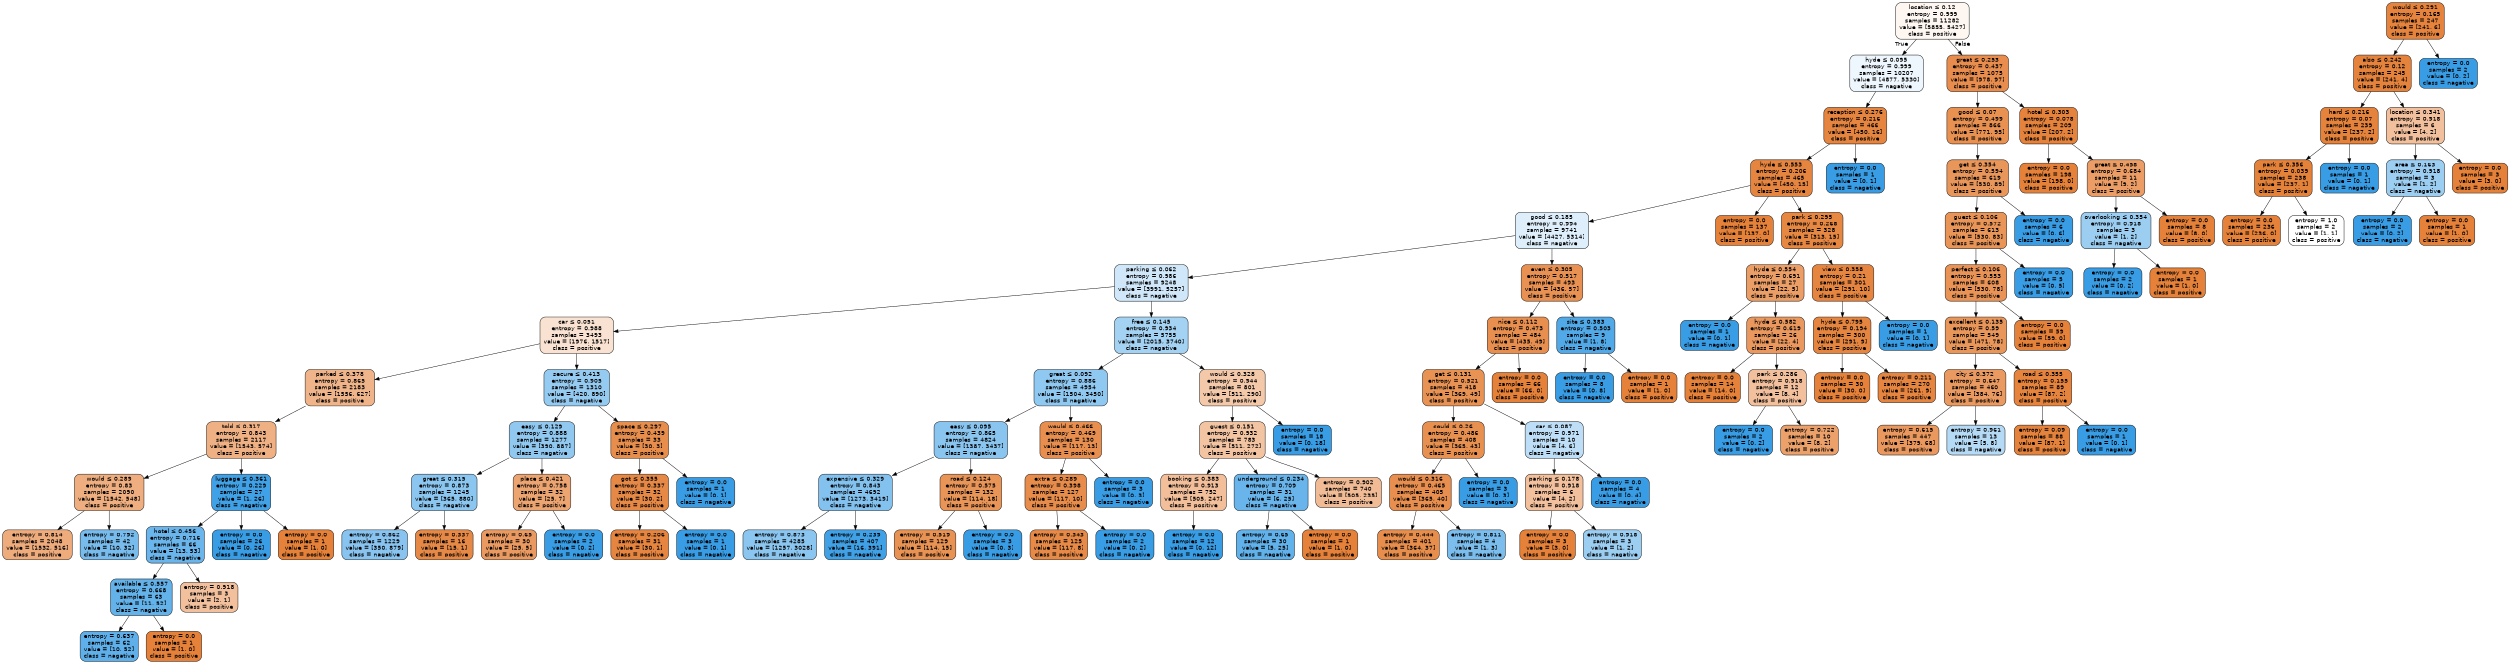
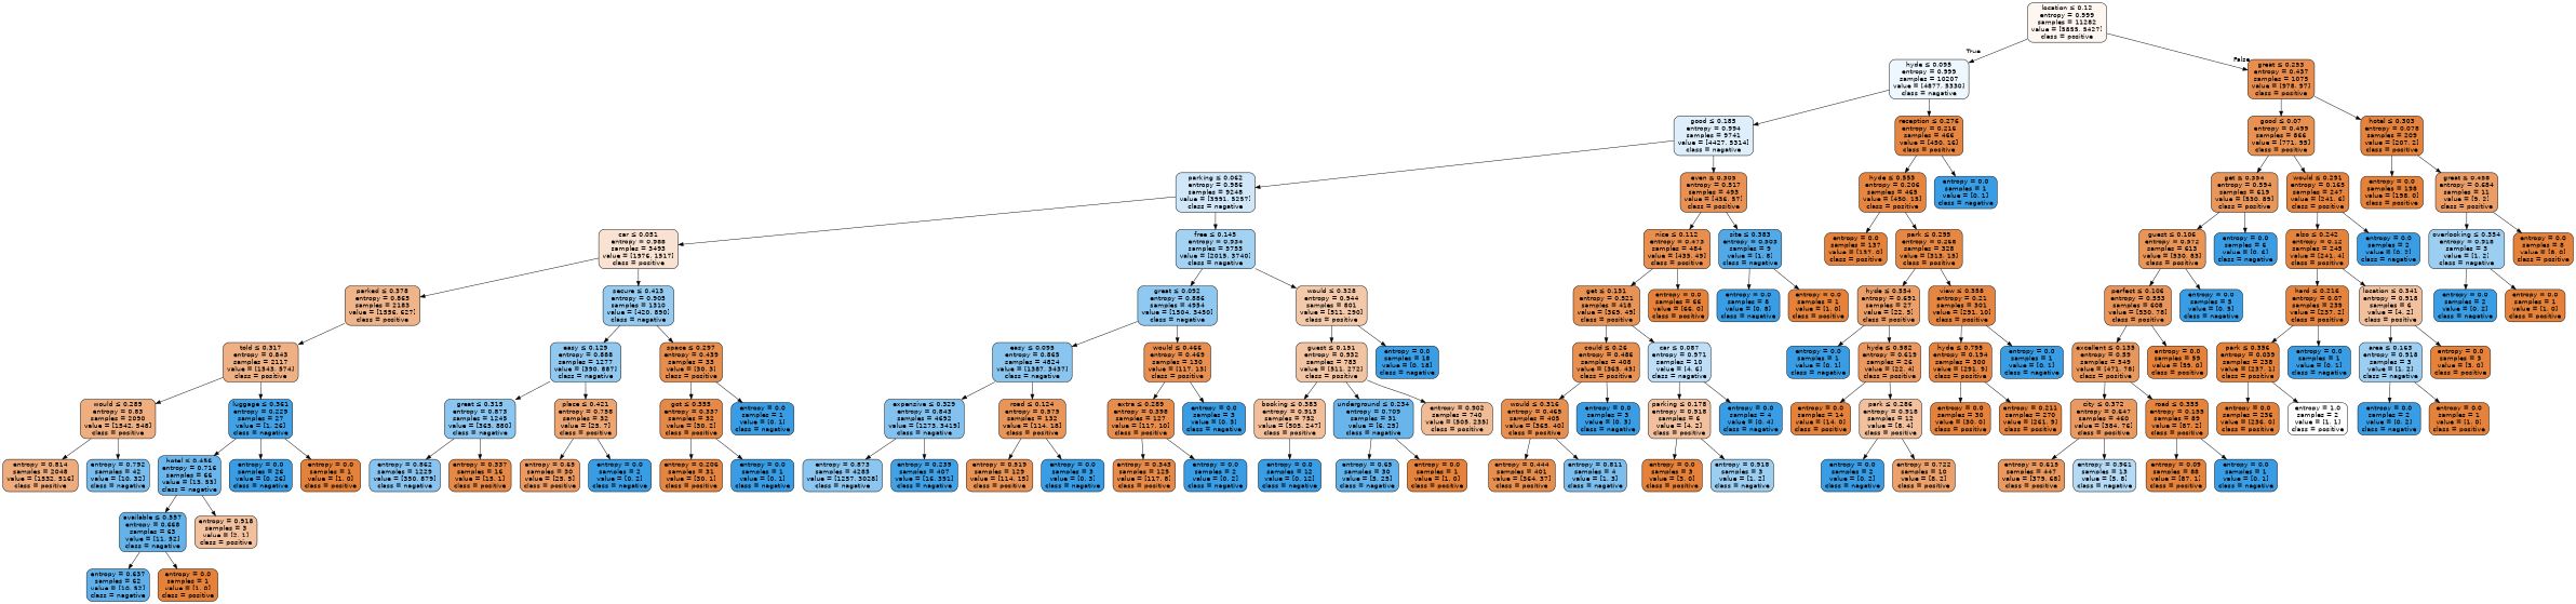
  digraph {
    node [color=black fillcolor="#399de5" fontname=helvetica shape=box style="filled, rounded"]
    edge [fontname=helvetica]
    n1 [fillcolor="#fdf6f1" label=<location &le; 0.12<br/>entropy = 0.999<br/>samples = 11282<br/>value = [5855, 5427]<br/>class = positive>]
    n2 [fillcolor="#eef7fd" label=<hyde &le; 0.095<br/>entropy = 0.999<br/>samples = 10207<br/>value = [4877, 5330]<br/>class = nagative>]
    n3 [fillcolor="#e88d4d" label=<great &le; 0.253<br/>entropy = 0.437<br/>samples = 1075<br/>value = [978, 97]<br/>class = positive>]
    n4 [fillcolor="#deeffb" label=<good &le; 0.185<br/>entropy = 0.994<br/>samples = 9741<br/>value = [4427, 5314]<br/>class = nagative>]
    n5 [fillcolor="#e68540" label=<reception &le; 0.276<br/>entropy = 0.216<br/>samples = 466<br/>value = [450, 16]<br/>class = positive>]
    n6 [fillcolor="#e89151" label=<good &le; 0.07<br/>entropy = 0.499<br/>samples = 866<br/>value = [771, 95]<br/>class = positive>]
    n7 [fillcolor="#e5823b" label=<hotel &le; 0.303<br/>entropy = 0.078<br/>samples = 209<br/>value = [207, 2]<br/>class = positive>]
    n8 [fillcolor="#cfe7f9" label=<parking &le; 0.062<br/>entropy = 0.986<br/>samples = 9248<br/>value = [3991, 5257]<br/>class = nagative>]
    n9 [fillcolor="#e89153" label=<even &le; 0.305<br/>entropy = 0.517<br/>samples = 493<br/>value = [436, 57]<br/>class = positive>]
    n10 [fillcolor="#e68540" label=<hyde &le; 0.553<br/>entropy = 0.206<br/>samples = 465<br/>value = [450, 15]<br/>class = positive>]
    n11 [label=<entropy = 0.0<br/>samples = 1<br/>value = [0, 1]<br/>class = nagative>]
    n12 [fillcolor="#f9e2d1" label=<car &le; 0.051<br/>entropy = 0.988<br/>samples = 3493<br/>value = [1976, 1517]<br/>class = positive>]
    n13 [fillcolor="#a4d2f3" label=<free &le; 0.145<br/>entropy = 0.934<br/>samples = 5755<br/>value = [2015, 3740]<br/>class = nagative>]
    n14 [fillcolor="#e88f4f" label=<nice &le; 0.112<br/>entropy = 0.473<br/>samples = 484<br/>value = [435, 49]<br/>class = positive>]
    n15 [fillcolor="#52a9e8" label=<site &le; 0.383<br/>entropy = 0.503<br/>samples = 9<br/>value = [1, 8]<br/>class = nagative>]
    n16 [fillcolor="#efb489" label=<parked &le; 0.378<br/>entropy = 0.865<br/>samples = 2183<br/>value = [1556, 627]<br/>class = positive>]
    n17 [fillcolor="#96cbf1" label=<secure &le; 0.413<br/>entropy = 0.905<br/>samples = 1310<br/>value = [420, 890]<br/>class = nagative>]
    n18 [fillcolor="#8fc8f0" label=<great &le; 0.092<br/>entropy = 0.886<br/>samples = 4954<br/>value = [1504, 3450]<br/>class = nagative>]
    n19 [fillcolor="#f4c9a9" label=<would &le; 0.328<br/>entropy = 0.944<br/>samples = 801<br/>value = [511, 290]<br/>class = positive>]
    n20 [fillcolor="#efb083" label=<told &le; 0.317<br/>entropy = 0.843<br/>samples = 2117<br/>value = [1543, 574]<br/>class = positive>]
    n21 [fillcolor="#90c8f0" label=<easy &le; 0.129<br/>entropy = 0.888<br/>samples = 1277<br/>value = [390, 887]<br/>class = nagative>]
    n22 [fillcolor="#e88e4d" label=<space &le; 0.297<br/>entropy = 0.439<br/>samples = 33<br/>value = [30, 3]<br/>class = positive>]
    n23 [fillcolor="#eeae7f" label=<would &le; 0.289<br/>entropy = 0.83<br/>samples = 2090<br/>value = [1542, 548]<br/>class = positive>]
    n24 [fillcolor="#41a1e6" label=<luggage &le; 0.361<br/>entropy = 0.229<br/>samples = 27<br/>value = [1, 26]<br/>class = nagative>]
    n25 [fillcolor="#6ab5eb" label=<hotel &le; 0.456<br/>entropy = 0.716<br/>samples = 66<br/>value = [13, 53]<br/>class = nagative>]
    n26 [fillcolor="#63b2ea" label=<available &le; 0.557<br/>entropy = 0.668<br/>samples = 63<br/>value = [11, 52]<br/>class = nagative>]
    n27 [fillcolor="#f2c09c" label=<entropy = 0.918<br/>samples = 3<br/>value = [2, 1]<br/>class = positive>]
    n28 [fillcolor="#eeab7c" label=<entropy = 0.814<br/>samples = 2048<br/>value = [1532, 516]<br/>class = positive>]
    n29 [fillcolor="#77bced" label=<entropy = 0.792<br/>samples = 42<br/>value = [10, 32]<br/>class = nagative>]
    n30 [label=<entropy = 0.0<br/>samples = 26<br/>value = [0, 26]<br/>class = nagative>]
    n31 [fillcolor="#e58139" label=<entropy = 0.0<br/>samples = 1<br/>value = [1, 0]<br/>class = positive>]
    n32 [fillcolor="#5fb0ea" label=<entropy = 0.637<br/>samples = 62<br/>value = [10, 52]<br/>class = nagative>]
    n33 [fillcolor="#e58139" label=<entropy = 0.0<br/>samples = 1<br/>value = [1, 0]<br/>class = positive>]
    n34 [fillcolor="#8bc6f0" label=<great &le; 0.315<br/>entropy = 0.873<br/>samples = 1245<br/>value = [365, 880]<br/>class = nagative>]
    n35 [fillcolor="#eca470" label=<place &le; 0.421<br/>entropy = 0.758<br/>samples = 32<br/>value = [25, 7]<br/>class = positive>]
    n36 [fillcolor="#e78946" label=<got &le; 0.355<br/>entropy = 0.337<br/>samples = 32<br/>value = [30, 2]<br/>class = positive>]
    n37 [label=<entropy = 0.0<br/>samples = 1<br/>value = [0, 1]<br/>class = nagative>]
    n38 [fillcolor="#88c4ef" label=<entropy = 0.862<br/>samples = 1229<br/>value = [350, 879]<br/>class = nagative>]
    n39 [fillcolor="#e78946" label=<entropy = 0.337<br/>samples = 16<br/>value = [15, 1]<br/>class = positive>]
    n40 [fillcolor="#ea9a61" label=<entropy = 0.65<br/>samples = 30<br/>value = [25, 5]<br/>class = positive>]
    n41 [label=<entropy = 0.0<br/>samples = 2<br/>value = [0, 2]<br/>class = nagative>]
    n42 [fillcolor="#e68540" label=<entropy = 0.206<br/>samples = 31<br/>value = [30, 1]<br/>class = positive>]
    n43 [label=<entropy = 0.0<br/>samples = 1<br/>value = [0, 1]<br/>class = nagative>]
    n44 [fillcolor="#89c5ef" label=<easy &le; 0.095<br/>entropy = 0.865<br/>samples = 4824<br/>value = [1387, 3437]<br/>class = nagative>]
    n45 [fillcolor="#e88f4f" label=<would &le; 0.466<br/>entropy = 0.469<br/>samples = 130<br/>value = [117, 13]<br/>class = positive>]
    n46 [fillcolor="#f3c4a2" label=<guest &le; 0.151<br/>entropy = 0.932<br/>samples = 783<br/>value = [511, 272]<br/>class = positive>]
    n47 [label=<entropy = 0.0<br/>samples = 18<br/>value = [0, 18]<br/>class = nagative>]
    n48 [fillcolor="#83c1ef" label=<expensive &le; 0.329<br/>entropy = 0.843<br/>samples = 4692<br/>value = [1273, 3419]<br/>class = nagative>]
    n49 [fillcolor="#e99558" label=<road &le; 0.124<br/>entropy = 0.575<br/>samples = 132<br/>value = [114, 18]<br/>class = positive>]
    n50 [fillcolor="#e78c4a" label=<extra &le; 0.289<br/>entropy = 0.398<br/>samples = 127<br/>value = [117, 10]<br/>class = positive>]
    n51 [label=<entropy = 0.0<br/>samples = 3<br/>value = [0, 3]<br/>class = nagative>]
    n52 [fillcolor="#8bc6f0" label=<entropy = 0.873<br/>samples = 4285<br/>value = [1257, 3028]<br/>class = nagative>]
    n53 [fillcolor="#41a1e6" label=<entropy = 0.239<br/>samples = 407<br/>value = [16, 391]<br/>class = nagative>]
    n54 [fillcolor="#e89253" label=<entropy = 0.519<br/>samples = 129<br/>value = [114, 15]<br/>class = positive>]
    n55 [label=<entropy = 0.0<br/>samples = 3<br/>value = [0, 3]<br/>class = nagative>]
    n56 [fillcolor="#e78a47" label=<entropy = 0.343<br/>samples = 125<br/>value = [117, 8]<br/>class = positive>]
    n57 [label=<entropy = 0.0<br/>samples = 2<br/>value = [0, 2]<br/>class = nagative>]
    n58 [fillcolor="#f2bf9a" label=<booking &le; 0.383<br/>entropy = 0.913<br/>samples = 752<br/>value = [505, 247]<br/>class = positive>]
    n59 [fillcolor="#69b5eb" label=<underground &le; 0.234<br/>entropy = 0.709<br/>samples = 31<br/>value = [6, 25]<br/>class = nagative>]
    n60 [fillcolor="#f1bc95" label=<entropy = 0.902<br/>samples = 740<br/>value = [505, 235]<br/>class = positive>]
    n61 [label=<entropy = 0.0<br/>samples = 12<br/>value = [0, 12]<br/>class = nagative>]
    n62 [fillcolor="#61b1ea" label=<entropy = 0.65<br/>samples = 30<br/>value = [5, 25]<br/>class = nagative>]
    n63 [fillcolor="#e58139" label=<entropy = 0.0<br/>samples = 1<br/>value = [1, 0]<br/>class = positive>]
    n64 [fillcolor="#e89253" label=<get &le; 0.131<br/>entropy = 0.521<br/>samples = 418<br/>value = [369, 49]<br/>class = positive>]
    n65 [fillcolor="#e58139" label=<entropy = 0.0<br/>samples = 66<br/>value = [66, 0]<br/>class = positive>]
    n66 [label=<entropy = 0.0<br/>samples = 8<br/>value = [0, 8]<br/>class = nagative>]
    n67 [fillcolor="#e58139" label=<entropy = 0.0<br/>samples = 1<br/>value = [1, 0]<br/>class = positive>]
    n68 [fillcolor="#e89050" label=<could &le; 0.26<br/>entropy = 0.486<br/>samples = 408<br/>value = [365, 43]<br/>class = positive>]
    n69 [fillcolor="#bddef6" label=<car &le; 0.087<br/>entropy = 0.971<br/>samples = 10<br/>value = [4, 6]<br/>class = nagative>]
    n70 [fillcolor="#e88f4f" label=<would &le; 0.316<br/>entropy = 0.465<br/>samples = 405<br/>value = [365, 40]<br/>class = positive>]
    n71 [label=<entropy = 0.0<br/>samples = 3<br/>value = [0, 3]<br/>class = nagative>]
    n72 [fillcolor="#f2c09c" label=<parking &le; 0.178<br/>entropy = 0.918<br/>samples = 6<br/>value = [4, 2]<br/>class = positive>]
    n73 [label=<entropy = 0.0<br/>samples = 4<br/>value = [0, 4]<br/>class = nagative>]
    n74 [fillcolor="#e88e4d" label=<entropy = 0.444<br/>samples = 401<br/>value = [364, 37]<br/>class = positive>]
    n75 [fillcolor="#7bbeee" label=<entropy = 0.811<br/>samples = 4<br/>value = [1, 3]<br/>class = nagative>]
    n76 [fillcolor="#e58139" label=<entropy = 0.0<br/>samples = 3<br/>value = [3, 0]<br/>class = positive>]
    n77 [fillcolor="#9ccef2" label=<entropy = 0.918<br/>samples = 3<br/>value = [1, 2]<br/>class = nagative>]
    n78 [fillcolor="#e58139" label=<entropy = 0.0<br/>samples = 137<br/>value = [137, 0]<br/>class = positive>]
    n79 [fillcolor="#e68742" label=<park &le; 0.295<br/>entropy = 0.268<br/>samples = 328<br/>value = [313, 15]<br/>class = positive>]
    n80 [fillcolor="#eb9e66" label=<hyde &le; 0.554<br/>entropy = 0.691<br/>samples = 27<br/>value = [22, 5]<br/>class = positive>]
    n81 [fillcolor="#e68540" label=<view &le; 0.358<br/>entropy = 0.21<br/>samples = 301<br/>value = [291, 10]<br/>class = positive>]
    n82 [label=<entropy = 0.0<br/>samples = 1<br/>value = [0, 1]<br/>class = nagative>]
    n83 [fillcolor="#ea985d" label=<hyde &le; 0.582<br/>entropy = 0.619<br/>samples = 26<br/>value = [22, 4]<br/>class = positive>]
    n84 [fillcolor="#e6853f" label=<hyde &le; 0.795<br/>entropy = 0.194<br/>samples = 300<br/>value = [291, 9]<br/>class = positive>]
    n85 [label=<entropy = 0.0<br/>samples = 1<br/>value = [0, 1]<br/>class = nagative>]
    n86 [fillcolor="#e58139" label=<entropy = 0.0<br/>samples = 14<br/>value = [14, 0]<br/>class = positive>]
    n87 [fillcolor="#f2c09c" label=<park &le; 0.286<br/>entropy = 0.918<br/>samples = 12<br/>value = [8, 4]<br/>class = positive>]
    n88 [label=<entropy = 0.0<br/>samples = 2<br/>value = [0, 2]<br/>class = nagative>]
    n89 [fillcolor="#eca06a" label=<entropy = 0.722<br/>samples = 10<br/>value = [8, 2]<br/>class = positive>]
    n90 [fillcolor="#e58139" label=<entropy = 0.0<br/>samples = 30<br/>value = [30, 0]<br/>class = positive>]
    n91 [fillcolor="#e68540" label=<entropy = 0.211<br/>samples = 270<br/>value = [261, 9]<br/>class = positive>]
    n92 [fillcolor="#e9965a" label=<get &le; 0.354<br/>entropy = 0.594<br/>samples = 619<br/>value = [530, 89]<br/>class = positive>]
    n93 [fillcolor="#e6843e" label=<would &le; 0.291<br/>entropy = 0.165<br/>samples = 247<br/>value = [241, 6]<br/>class = positive>]
    n94 [fillcolor="#e58139" label=<entropy = 0.0<br/>samples = 198<br/>value = [198, 0]<br/>class = positive>]
    n95 [fillcolor="#eb9d65" label=<great &le; 0.458<br/>entropy = 0.684<br/>samples = 11<br/>value = [9, 2]<br/>class = positive>]
    n96 [fillcolor="#e99558" label=<guest &le; 0.106<br/>entropy = 0.572<br/>samples = 613<br/>value = [530, 83]<br/>class = positive>]
    n97 [label=<entropy = 0.0<br/>samples = 6<br/>value = [0, 6]<br/>class = nagative>]
    n98 [fillcolor="#e5833c" label=<also &le; 0.242<br/>entropy = 0.12<br/>samples = 245<br/>value = [241, 4]<br/>class = positive>]
    n99 [label=<entropy = 0.0<br/>samples = 2<br/>value = [0, 2]<br/>class = nagative>]
    n100 [fillcolor="#e99456" label=<perfect &le; 0.106<br/>entropy = 0.553<br/>samples = 608<br/>value = [530, 78]<br/>class = positive>]
    n101 [label=<entropy = 0.0<br/>samples = 5<br/>value = [0, 5]<br/>class = nagative>]
    n102 [fillcolor="#e9965a" label=<excellent &le; 0.135<br/>entropy = 0.59<br/>samples = 549<br/>value = [471, 78]<br/>class = positive>]
    n103 [fillcolor="#e58139" label=<entropy = 0.0<br/>samples = 59<br/>value = [59, 0]<br/>class = positive>]
    n104 [fillcolor="#ea9a60" label=<city &le; 0.372<br/>entropy = 0.647<br/>samples = 460<br/>value = [384, 76]<br/>class = positive>]
    n105 [fillcolor="#e6843e" label=<road &le; 0.355<br/>entropy = 0.155<br/>samples = 89<br/>value = [87, 2]<br/>class = positive>]
    n106 [fillcolor="#ea985d" label=<entropy = 0.615<br/>samples = 447<br/>value = [379, 68]<br/>class = positive>]
    n107 [fillcolor="#b5daf5" label=<entropy = 0.961<br/>samples = 13<br/>value = [5, 8]<br/>class = nagative>]
    n108 [fillcolor="#e5823b" label=<entropy = 0.09<br/>samples = 88<br/>value = [87, 1]<br/>class = positive>]
    n109 [label=<entropy = 0.0<br/>samples = 1<br/>value = [0, 1]<br/>class = nagative>]
    n110 [fillcolor="#e5823b" label=<hard &le; 0.216<br/>entropy = 0.07<br/>samples = 239<br/>value = [237, 2]<br/>class = positive>]
    n111 [fillcolor="#f2c09c" label=<location &le; 0.341<br/>entropy = 0.918<br/>samples = 6<br/>value = [4, 2]<br/>class = positive>]
    n112 [fillcolor="#e5823a" label=<park &le; 0.356<br/>entropy = 0.039<br/>samples = 238<br/>value = [237, 1]<br/>class = positive>]
    n113 [label=<entropy = 0.0<br/>samples = 1<br/>value = [0, 1]<br/>class = nagative>]
    n114 [fillcolor="#9ccef2" label=<area &le; 0.163<br/>entropy = 0.918<br/>samples = 3<br/>value = [1, 2]<br/>class = nagative>]
    n115 [fillcolor="#e58139" label=<entropy = 0.0<br/>samples = 3<br/>value = [3, 0]<br/>class = positive>]
    n116 [fillcolor="#e58139" label=<entropy = 0.0<br/>samples = 236<br/>value = [236, 0]<br/>class = positive>]
    n117 [fillcolor="#ffffff" label=<entropy = 1.0<br/>samples = 2<br/>value = [1, 1]<br/>class = positive>]
    n118 [label=<entropy = 0.0<br/>samples = 2<br/>value = [0, 2]<br/>class = nagative>]
    n119 [fillcolor="#e58139" label=<entropy = 0.0<br/>samples = 1<br/>value = [1, 0]<br/>class = positive>]
    n120 [fillcolor="#9ccef2" label=<overlooking &le; 0.354<br/>entropy = 0.918<br/>samples = 3<br/>value = [1, 2]<br/>class = nagative>]
    n121 [fillcolor="#e58139" label=<entropy = 0.0<br/>samples = 8<br/>value = [8, 0]<br/>class = positive>]
    n122 [label=<entropy = 0.0<br/>samples = 2<br/>value = [0, 2]<br/>class = nagative>]
    n123 [fillcolor="#e58139" label=<entropy = 0.0<br/>samples = 1<br/>value = [1, 0]<br/>class = positive>]
    n1 -> n2 [headlabel=True labelangle=45 labeldistance=2.5]
    n1 -> n3 [headlabel=False labelangle=-45 labeldistance=2.5]
-   n10 -> n4
+   n2 -> n4
    n2 -> n5
    n3 -> n6
    n3 -> n7
    n4 -> n8
    n4 -> n9
    n5 -> n10
    n5 -> n11
    n6 -> n92
+   n6 -> n93
    n7 -> n94
    n7 -> n95
    n8 -> n12
    n8 -> n13
    n9 -> n14
    n9 -> n15
    n10 -> n78
    n10 -> n79
    n12 -> n16
    n12 -> n17
    n13 -> n18
    n13 -> n19
    n14 -> n64
    n14 -> n65
    n15 -> n66
    n15 -> n67
    n16 -> n20
    n17 -> n21
    n17 -> n22
    n18 -> n44
    n18 -> n45
    n19 -> n46
    n19 -> n47
    n20 -> n23
    n20 -> n24
    n21 -> n34
    n21 -> n35
    n22 -> n36
    n22 -> n37
    n23 -> n28
    n23 -> n29
    n24 -> n25
    n24 -> n30
    n24 -> n31
    n25 -> n26
    n25 -> n27
    n26 -> n32
    n26 -> n33
    n34 -> n38
    n34 -> n39
    n35 -> n40
    n35 -> n41
    n36 -> n42
    n36 -> n43
    n44 -> n48
    n44 -> n49
    n45 -> n50
    n45 -> n51
    n46 -> n58
    n46 -> n59
    n46 -> n60
    n48 -> n52
    n48 -> n53
    n49 -> n54
    n49 -> n55
    n50 -> n56
    n50 -> n57
    n58 -> n61
    n59 -> n62
    n59 -> n63
    n64 -> n68
    n64 -> n69
    n68 -> n70
    n68 -> n71
    n69 -> n72
    n69 -> n73
    n70 -> n74
    n70 -> n75
    n72 -> n76
    n72 -> n77
    n79 -> n80
    n79 -> n81
    n80 -> n82
    n80 -> n83
    n81 -> n84
    n81 -> n85
    n83 -> n86
    n83 -> n87
    n84 -> n90
    n84 -> n91
    n87 -> n88
    n87 -> n89
    n92 -> n96
    n92 -> n97
    n93 -> n98
    n93 -> n99
    n95 -> n120
    n95 -> n121
    n96 -> n100
    n96 -> n101
    n98 -> n110
    n98 -> n111
    n100 -> n102
    n100 -> n103
    n102 -> n104
    n102 -> n105
    n104 -> n106
    n104 -> n107
    n105 -> n108
    n105 -> n109
    n110 -> n112
    n110 -> n113
    n111 -> n114
    n111 -> n115
    n112 -> n116
    n112 -> n117
    n114 -> n118
    n114 -> n119
    n120 -> n122
    n120 -> n123
  }
